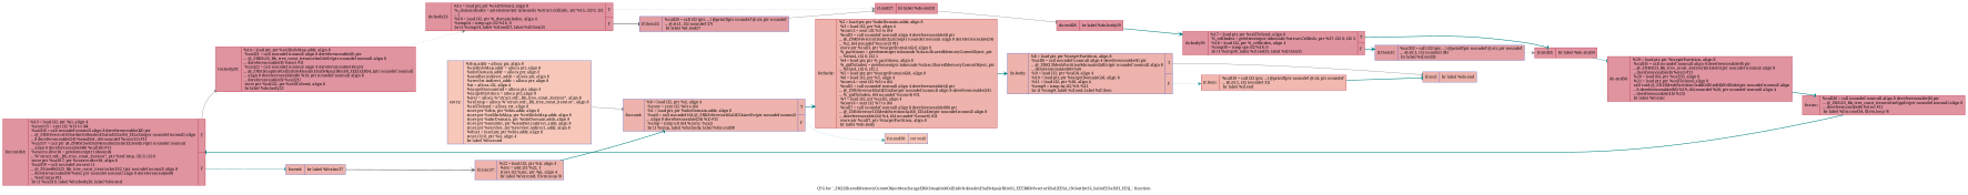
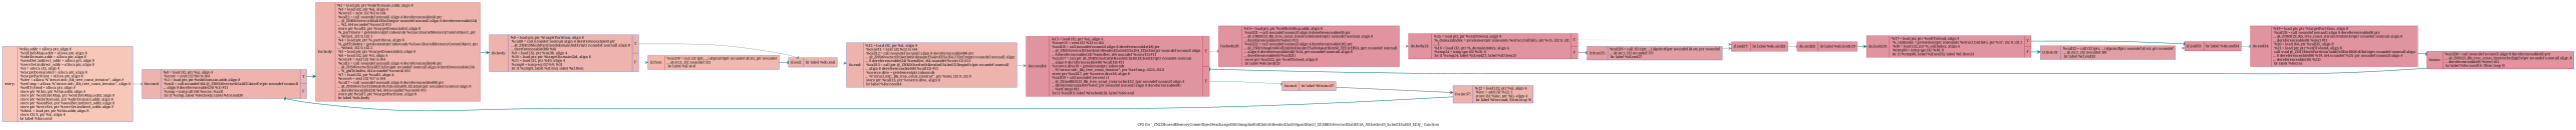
  digraph {
    fontname="Noto Serif"
    label="CFG for '_ZN22SharedMemoryCommObject8exchangeERSt3mapIm8CellInfoSt4lessImESaISt4pairIKmS1_EEERKSt6vectorIiSaIiEESA_ISt3setImS3_SaImEESaISH_EESJ_' function"
    rankdir=LR
    node [color="#b70d28ff" fillcolor="#b70d2870" fontname="Noto Serif" shape=record style=filled]
    edge [arrowhead=vee color=teal fontname="Noto Serif" style=bold]
-   n1 [color="#3d50c3ff" fillcolor="#ec7f6370" label="{entry:\l|  %this.addr = alloca ptr, align 8\l  %cellInfoMap.addr = alloca ptr, align 8\l  %nbrDomain.addr = alloca ptr, align 8\l  %sendSet.indirect_addr = alloca ptr, align 8\l  %recvSet.indirect_addr = alloca ptr, align 8\l  %ii = alloca i32, align 4\l  %targetDomainGid = alloca ptr, align 8\l  %targetPartition = alloca ptr, align 8\l  %iter = alloca %\"struct.std::_Rb_tree_const_iterator\", align 8\l  %ref.tmp = alloca %\"struct.std::_Rb_tree_const_iterator\", align 8\l  %cellToSend = alloca ret, align 8\l  store ptr %this, ptr %this.addr, align 8\l  store ptr %cellInfoMap, ptr %cellInfoMap.addr, align 8\l  store ptr %nbrDomain, ptr %nbrDomain.addr, align 8\l  store ptr %sendSet, ptr %sendSet.indirect_addr, align 8\l  store ptr %recvSet, ptr %recvSet.indirect_addr, align 8\l  %this1 = load ptr, ptr %this.addr, align 8\l  store i32 0, ptr %ii, align 4\l  br label %for.cond\l}"]
+   n1 [color="#3d50c3ff" fillcolor="#ec7f6370" label="{entry:\l|  %this.addr = alloca ptr, align 8\l  %cellInfoMap.addr = alloca ptr, align 8\l  %nbrDomain.addr = alloca ptr, align 8\l  %sendSet.indirect_addr = alloca ptr, align 8\l  %recvSet.indirect_addr = alloca ptr, align 8\l  %ii = alloca i32, align 4\l  %targetDomainGid = alloca ptr, align 8\l  %targetPartition = alloca ptr, align 8\l  %iter = alloca %\"struct.std::_Rb_tree_const_iterator\", align 8\l  %ref.tmp = alloca %\"struct.std::_Rb_tree_const_iterator\", align 8\l  %cellToSend = alloca ptr, align 8\l  store ptr %this, ptr %this.addr, align 8\l  store ptr %cellInfoMap, ptr %cellInfoMap.addr, align 8\l  store ptr %nbrDomain, ptr %nbrDomain.addr, align 8\l  store ptr %sendSet, ptr %sendSet.indirect_addr, align 8\l  store ptr %recvSet, ptr %recvSet.indirect_addr, align 8\l  %this1 = load ptr, ptr %this.addr, align 8\l  store i32 0, ptr %ii, align 4\l  br label %for.cond\l}"]
    n2 [color="#3d50c3ff" fillcolor="#d6524470" label="{for.cond:\l|  %0 = load i32, ptr %ii, align 4\l  %conv = zext i32 %0 to i64\l  %1 = load ptr, ptr %nbrDomain.addr, align 8\l  %call = call noundef i64 @_ZNKSt6vectorIiSaIiEE4sizeEv(ptr noundef nonnull\l... align 8 dereferenceable(24) %1) #11\l  %cmp = icmp ult i64 %conv, %call\l  br i1 %cmp, label %for.body, label %for.end38\l|{<s0>T|<s1>F}}"]
    n3 [fillcolor="#d6524470" label="{for.body:\l|  %2 = load ptr, ptr %nbrDomain.addr, align 8\l  %3 = load i32, ptr %ii, align 4\l  %conv2 = zext i32 %3 to i64\l  %call3 = call noundef nonnull align 4 dereferenceable(4) ptr\l... @_ZNKSt6vectorIiSaIiEEixEm(ptr noundef nonnull align 8 dereferenceable(24)\l... %2, i64 noundef %conv2) #11\l  store ptr %call3, ptr %targetDomainGid, align 8\l  %_partitions = getelementptr inbounds %class.SharedMemoryCommObject, ptr\l... %this1, i32 0, i32 1\l  %4 = load ptr, ptr %_partitions, align 8\l  %_gidToIndex = getelementptr inbounds %class.SharedMemoryCommObject, ptr\l... %this1, i32 0, i32 2\l  %5 = load ptr, ptr %targetDomainGid, align 8\l  %6 = load i32, ptr %5, align 4\l  %conv4 = sext i32 %6 to i64\l  %call5 = call noundef nonnull align 4 dereferenceable(4) ptr\l... @_ZNSt6vectorIiSaIiEEixEm(ptr noundef nonnull align 8 dereferenceable(24)\l... %_gidToIndex, i64 noundef %conv4) #11\l  %7 = load i32, ptr %call5, align 4\l  %conv6 = sext i32 %7 to i64\l  %call7 = call noundef nonnull align 8 dereferenceable(88) ptr\l... @_ZNSt6vectorI13MeshPartitionSaIS0_EEixEm(ptr noundef nonnull align 8\l... dereferenceable(24) %4, i64 noundef %conv6) #11\l  store ptr %call7, ptr %targetPartition, align 8\l  br label %do.body\l}"]
-   n4 [color="#3d50c3ff" fillcolor="#ec7f6370" label="{for.end38:\l|  ret void\l}"]
    n5 [color="#3d50c3ff" fillcolor="#d6524470" label="{do.body:\l|  %8 = load ptr, ptr %targetPartition, align 8\l  %call8 = call noundef nonnull align 4 dereferenceable(4) ptr\l... @_ZNK13MeshPartition9domainGidEv(ptr noundef nonnull align 8\l... dereferenceable(88) %8)\l  %9 = load i32, ptr %call8, align 4\l  %10 = load ptr, ptr %targetDomainGid, align 8\l  %11 = load i32, ptr %10, align 4\l  %cmp9 = icmp eq i32 %9, %11\l  br i1 %cmp9, label %if.end, label %if.then\l|{<s0>T|<s1>F}}"]
    n6 [color="#3d50c3ff" fillcolor="#d6524470" label="{if.end:\l|  br label %do.end\l}"]
    n7 [fillcolor="#dc5d4a70" label="{if.then:\l|  %call10 = call i32 (ptr, ...) @printf(ptr noundef @.str, ptr noundef\l... @.str.1, i32 noundef 32)\l  br label %if.end\l}"]
+   n8 [color="#3d50c3ff" fillcolor="#d6524470" label="{do.end:\l|  %12 = load i32, ptr %ii, align 4\l  %conv11 = zext i32 %12 to i64\l  %call12 = call noundef nonnull align 8 dereferenceable(48) ptr\l... @_ZNSt6vectorISt3setImSt4lessImESaImEESaIS4_EEixEm(ptr noundef nonnull align\l... 8 dereferenceable(24) %sendSet, i64 noundef %conv11) #11\l  %call13 = call ptr @_ZNKSt3setImSt4lessImESaImEE5beginEv(ptr noundef nonnull\l... align 8 dereferenceable(48) %call12) #11\l  %coerce.dive = getelementptr inbounds\l... %\"struct.std::_Rb_tree_const_iterator\", ptr %iter, i32 0, i32 0\l  store ptr %call13, ptr %coerce.dive, align 8\l  br label %for.cond14\l}"]
    n9 [label="{for.cond14:\l|  %13 = load i32, ptr %ii, align 4\l  %conv15 = zext i32 %13 to i64\l  %call16 = call noundef nonnull align 8 dereferenceable(48) ptr\l... @_ZNSt6vectorISt3setImSt4lessImESaImEESaIS4_EEixEm(ptr noundef nonnull align\l... 8 dereferenceable(24) %sendSet, i64 noundef %conv15) #11\l  %call17 = call ptr @_ZNKSt3setImSt4lessImESaImEE3endEv(ptr noundef nonnull\l... align 8 dereferenceable(48) %call16) #11\l  %coerce.dive18 = getelementptr inbounds\l... %\"struct.std::_Rb_tree_const_iterator\", ptr %ref.tmp, i32 0, i32 0\l  store ptr %call17, ptr %coerce.dive18, align 8\l  %call19 = call noundef zeroext i1\l... @_ZStneRKSt23_Rb_tree_const_iteratorImES2_(ptr noundef nonnull align 8\l... dereferenceable(8) %iter, ptr noundef nonnull align 8 dereferenceable(8)\l... %ref.tmp) #11\l  br i1 %call19, label %for.body20, label %for.end\l|{<s0>T|<s1>F}}"]
    n10 [label="{for.body20:\l|  %14 = load ptr, ptr %cellInfoMap.addr, align 8\l  %call21 = call noundef nonnull align 8 dereferenceable(8) ptr\l... @_ZNKSt23_Rb_tree_const_iteratorImEdeEv(ptr noundef nonnull align 8\l... dereferenceable(8) %iter) #11\l  %call22 = call noundef nonnull align 4 dereferenceable(16) ptr\l... @_ZNSt3mapIm8CellInfoSt4lessImESaISt4pairIKmS0_EEEixERS4_(ptr noundef nonnull\l... align 8 dereferenceable(48) %14, ptr noundef nonnull align 8\l... dereferenceable(8) %call21)\l  store ptr %call22, ptr %cellToSend, align 8\l  br label %do.body23\l}"]
    n11 [color="#3d50c3ff" fillcolor="#d6524470" label="{for.end:\l|  br label %for.inc37\l}"]
    n12 [label="{do.body23:\l|  %15 = load ptr, ptr %cellToSend, align 8\l  %_domainIndex = getelementptr inbounds %struct.CellInfo, ptr %15, i32 0, i32\l... 2\l  %16 = load i32, ptr %_domainIndex, align 4\l  %cmp24 = icmp sge i32 %16, 0\l  br i1 %cmp24, label %if.end27, label %if.then25\l|{<s0>T|<s1>F}}"]
    n13 [color="#3d50c3ff" fillcolor="#d6524470" label="{for.inc37:\l|  %22 = load i32, ptr %ii, align 4\l  %inc = add i32 %22, 1\l  store i32 %inc, ptr %ii, align 4\l  br label %for.cond, !llvm.loop !8\l}"]
    n14 [label="{if.end27:\l|  br label %do.end28\l}"]
    n15 [color="#3d50c3ff" fillcolor="#be242e70" label="{if.then25:\l|  %call26 = call i32 (ptr, ...) @printf(ptr noundef @.str, ptr noundef\l... @.str.1, i32 noundef 37)\l  br label %if.end27\l}"]
    n16 [label="{do.end28:\l|  br label %do.body29\l}"]
    n17 [label="{do.body29:\l|  %17 = load ptr, ptr %cellToSend, align 8\l  %_cellIndex = getelementptr inbounds %struct.CellInfo, ptr %17, i32 0, i32 3\l  %18 = load i32, ptr %_cellIndex, align 4\l  %cmp30 = icmp sge i32 %18, 0\l  br i1 %cmp30, label %if.end33, label %if.then31\l|{<s0>T|<s1>F}}"]
    n18 [label="{if.end33:\l|  br label %do.end34\l}"]
    n19 [color="#3d50c3ff" fillcolor="#be242e70" label="{if.then31:\l|  %call32 = call i32 (ptr, ...) @printf(ptr noundef @.str, ptr noundef\l... @.str.1, i32 noundef 38)\l  br label %if.end33\l}"]
    n20 [label="{do.end34:\l|  %19 = load ptr, ptr %targetPartition, align 8\l  %call35 = call noundef nonnull align 8 dereferenceable(8) ptr\l... @_ZNKSt23_Rb_tree_const_iteratorImEdeEv(ptr noundef nonnull align 8\l... dereferenceable(8) %iter) #11\l  %20 = load i64, ptr %call35, align 8\l  %21 = load ptr, ptr %cellToSend, align 8\l  call void @_ZN13MeshPartition7addCellEmRK8CellInfo(ptr noundef nonnull align\l... 8 dereferenceable(88) %19, i64 noundef %20, ptr noundef nonnull align 4\l... dereferenceable(16) %21)\l  br label %for.inc\l}"]
    n21 [label="{for.inc:\l|  %call36 = call noundef nonnull align 8 dereferenceable(8) ptr\l... @_ZNSt23_Rb_tree_const_iteratorImEppEv(ptr noundef nonnull align 8\l... dereferenceable(8) %iter) #11\l  br label %for.cond14, !llvm.loop !6\l}"]
    n1 -> n2 [arrowhead=tee color=gray40 style=solid]
    n2 -> n3 [tailport=s0]
-   n2 -> n4 [style=dotted tailport=s1]
    n3 -> n5
    n5 -> n6 [arrowhead=tee color=gray40 style=solid tailport=s0]
    n5 -> n7 [style=dotted tailport=s1]
+   n6 -> n8 [style=dotted]
    n7 -> n6 [arrowhead=tee]
+   n8 -> n9 [color=gray40 style=solid]
    n9 -> n10 [arrowhead=tee color=gray40 style=solid tailport=s0]
    n9 -> n11 [arrowhead=tee style=solid tailport=s1]
    n10 -> n12 [color=gray40 style=dotted]
    n11 -> n13 [color=gray40]
    n12 -> n14 [color=gray40 style=dotted tailport=s0]
    n12 -> n15 [arrowhead=tee color=gray40 tailport=s1]
    n13 -> n2 [arrowhead=tee]
    n14 -> n16 [arrowhead=tee color=gray40 style=solid]
    n15 -> n14 [color=gray40 style=solid]
    n16 -> n17
    n17 -> n18 [arrowhead=tee tailport=s0]
    n17 -> n19 [tailport=s1]
    n18 -> n20 [arrowhead=tee style=solid]
    n19 -> n18 [color=gray40 style=dotted]
    n20 -> n21 [arrowhead=tee]
    n21 -> n9 [arrowhead=tee]
  }
